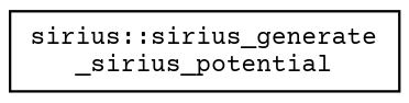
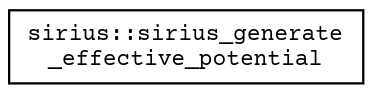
  digraph {
    rankdir=LR
    fontname="Courier Prime"
-   n1 [color=black fillcolor=white fontname="Courier Prime" fontsize=10 height=0.2 label="sirius::sirius_generate\l_sirius_potential" shape=record style=filled width=0.4]
+   n1 [color=black fillcolor=white fontname="Courier Prime" fontsize=10 height=0.2 label="sirius::sirius_generate\l_effective_potential" shape=record style=filled width=0.4]
  }
